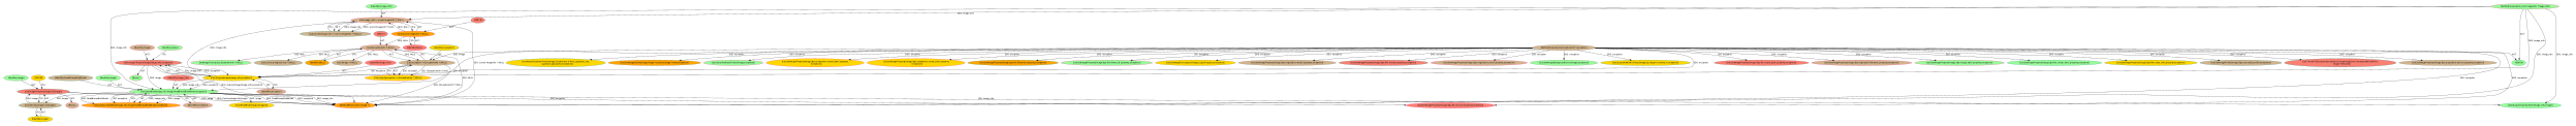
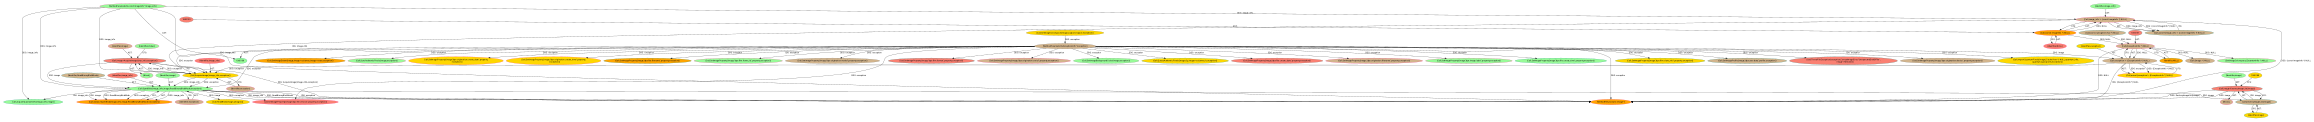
  digraph {
    fontname=Roboto
    node [color=deeppink fillcolor=tan fontname=Roboto style=filled]
    edge [fontname=Roboto]
    n1 [color=teal fillcolor=salmon label="(Call,image=DestroyImageList(image))"]
    n2 [color=teal label="(Call,DestroyImageList(image))"]
    n3 [label="(Block,)"]
    n4 [fillcolor=orange label="(MethodReturn,static Image *)"]
    n5 [color=teal fillcolor=gold label="(Identifier,image)"]
    n6 [color=gray40 fillcolor=palegreen label="(Call,OpenBlob(image_info,image,ReadBinaryBlobMode,exception))"]
    n7 [fillcolor=orange label="(Call,status=OpenBlob(image_info,image,ReadBinaryBlobMode,exception))"]
    n8 [label="(Identifier,exception)"]
    n9 [fillcolor=salmon label="(Call,SetImageProperty(image,\"dpx:file.version\",property,exception))"]
    n10 [color=gray40 fillcolor=gold label="(Call,ReadBlob(image,4,magick))"]
    n11 [color=teal fillcolor=palegreen label="(Call,AcquireQuantumInfo(image_info,image))"]
    n12 [color=gray40 fillcolor=gold label="(Call,AcquireImage(image_info,exception))"]
-   n13 [color=teal fillcolor=salmon label="(Call,image=AcquireImage(image_info,exception))"]
+   n13 [color=teal fillcolor=salmon label="(Call,image=AcquireImage(char_info,exception))"]
    n14 [label="(Identifier,exception)"]
    n15 [fillcolor=palegreen label="(Block,)"]
    n16 [label="(Call,image_info != (const ImageInfo *) NULL)"]
    n17 [fillcolor=orange label="(Call,(const ImageInfo *) NULL)"]
    n18 [color=teal label="(Call,assert(image_info != (const ImageInfo *) NULL))"]
    n19 [label="(Call,(ExceptionInfo *) NULL)"]
    n20 [fillcolor=salmon label="(Identifier,NULL)"]
    n21 [fillcolor=palegreen label="(MethodParameterIn,const ImageInfo *image_info)"]
    1000108 [color=teal fillcolor=palegreen]
    n23 [color=gray40 label="(Call,exception != (ExceptionInfo *) NULL)"]
    n24 [color=gray40 label="(Call,(Image *) NULL)"]
    n25 [fillcolor=palegreen label="(SetImageColorspace,(QuantumInfo *) NULL)"]
    n26 [color=teal label="(Call,(const unsigned char *) NULL)"]
    n27 [color=teal fillcolor=orange label="(Identifier,NULL)"]
    n28 [fillcolor=gold label="(Call,assert(exception != (ExceptionInfo *) NULL))"]
    n29 [color=gray40 label="(MethodParameterIn,ExceptionInfo *exception)"]
    n30 [color=gray40 fillcolor=salmon label="(Call,SetImageProperty(image,\"dpx:file.create_date\",property,exception))"]
    n31 [label="(Call,SetImageProperty(image,\"dpx:origination.filename\",property,exception))"]
    n32 [fillcolor=palegreen label="(Call,SetImageProperty(image,\"dpx:image.label\",property,exception))"]
    n33 [color=teal fillcolor=palegreen label="(Call,SetImageProperty(image,\"dpx:file.create_time\",property,exception))"]
    n34 [color=teal fillcolor=gold label="(Call,SetImageProperty(image,\"dpx:film.slate_info\",property,exception))"]
    n35 [color=teal label="(Call,SetImageProfile(image,\"dpx:user.data\",profile,exception))"]
    n36 [color=teal fillcolor=salmon label="(Call,ThrowFileException(exception,CorruptImageError,\"UnexpectedEndOfFile\",\n      image->filename))"]
    n37 [color=gray40 label="(Call,SetImageProperty(image,\"dpx:origination.device\",property,exception))"]
    n38 [color=teal fillcolor=gold label="(Call,ImportQuantumPixels(image,(CacheView *) NULL,quantum_info,\n      quantum_type,pixels,exception))"]
    n39 [color=gray40 fillcolor=orange label="(Call,SetImageExtent(image,image->columns,image->rows,exception))"]
    n40 [fillcolor=palegreen label="(Call,SyncAuthenticPixels(image,exception))"]
    n41 [fillcolor=gold label="(Call,SetImageProperty(image,\"dpx:origination.create_date\",property,\n    exception))"]
    n42 [fillcolor=gold label="(Call,SetImageProperty(image,\"dpx:origination.create_time\",property,\n    exception))"]
    n43 [color=teal fillcolor=orange label="(Call,SetImageProperty(image,\"dpx:file.filename\",property,exception))"]
    n44 [fillcolor=palegreen label="(Call,SetImageProperty(image,\"dpx:film.frame_id\",property,exception))"]
    n45 [color=gray40 fillcolor=gold label="(Call,SetImageColorspace(image,LogColorspace,exception))"]
    n46 [color=gray40 label="(Call,SetImageProperty(image,\"dpx:origination.model\",property,exception))"]
    n47 [color=teal fillcolor=salmon label="(Call,SetImageProperty(image,\"dpx:film.format\",property,exception))"]
    n48 [label="(Call,SetImageProperty(image,\"dpx:origination.serial\",property,exception))"]
    n49 [color=gray40 fillcolor=palegreen label="(Call,SetImageBackgroundColor(image,exception))"]
    n50 [color=teal fillcolor=gold label="(Call,QueueAuthenticPixels(image,0,y,image->columns,1,exception))"]
    n51 [color=gray40 fillcolor=palegreen label="(Identifier,image)"]
    n52 [color=teal fillcolor=gold label="(Identifier,exception)"]
    n53 [color=teal label="(Identifier,ReadBinaryBlobMode)"]
    n54 [fillcolor=salmon label="(Identifier,image_info)"]
    n55 [label="(Identifier,image)"]
    n56 [color=gray40 fillcolor=palegreen label="(Identifier,image)"]
    n57 [color=gray40 fillcolor=palegreen label="(Identifier,image_info)"]
    n58 [fillcolor=palegreen label="(Identifier,status)"]
    n59 [color=gray40 fillcolor=salmon label="(Identifier,image_info)"]
    1000188 [color=gray40 fillcolor=gold]
    1000130 [color=gray40 fillcolor=salmon]
    1000157 [color=teal fillcolor=salmon]
    n1 -> n2 [label="CFG: "]
    n1 -> n3 [label="AST: "]
    n1 -> n4 [label="DDG: DestroyImageList(image)"]
    n1 -> n4 [label="DDG: image"]
    n2 -> n1 [label="AST: "]
    n2 -> n1 [label="DDG: image"]
    n2 -> n5 [label="CFG: "]
    n5 -> n2 [label="AST: "]
    n6 -> n2 [label="DDG: image"]
    n6 -> n4 [label="DDG: exception"]
    n6 -> n4 [label="DDG: image_info"]
    n6 -> n4 [label="DDG: ReadBinaryBlobMode"]
    n6 -> n7 [label="AST: "]
    n6 -> n7 [label="DDG: image_info"]
    n6 -> n7 [label="DDG: image"]
    n6 -> n7 [label="DDG: ReadBinaryBlobMode"]
    n6 -> n7 [label="DDG: exception"]
    n6 -> n8 [label="CFG: "]
    n6 -> n9 [label="DDG: exception"]
    n6 -> n10 [label="DDG: image"]
    n6 -> n11 [label="DDG: image_info"]
    n7 -> n6 [label="CFG: "]
    n8 -> n6 [label="AST: "]
    n12 -> n6 [label="DDG: image_info"]
    n12 -> n6 [label="DDG: exception"]
    n12 -> n13 [label="AST: "]
    n12 -> n13 [label="DDG: image_info"]
    n12 -> n13 [label="DDG: exception"]
    n12 -> n14 [label="CFG: "]
    n13 -> n4 [label="DDG: AcquireImage(image_info,exception)"]
    n13 -> n6 [label="DDG: image"]
    n13 -> n12 [label="CFG: "]
    n13 -> n15 [label="AST: "]
    n14 -> n12 [label="AST: "]
    n16 -> n4 [label="DDG: (const ImageInfo *) NULL"]
    n16 -> n12 [label="DDG: image_info"]
    n16 -> n17 [label="CFG: "]
    n16 -> n18 [label="AST: "]
    n16 -> n18 [label="DDG: image_info"]
    n16 -> n18 [label="DDG: (const ImageInfo *) NULL"]
    n17 -> n16 [label="AST: "]
    n17 -> n16 [label="DDG: NULL"]
    n17 -> n19 [label="DDG: NULL"]
    n17 -> n20 [label="CFG: "]
    n18 -> n16 [label="CFG: "]
    n19 -> n4 [label="DDG: NULL"]
    n19 -> n23 [label="AST: "]
    n19 -> n23 [label="DDG: NULL"]
    n19 -> n24 [label="DDG: NULL"]
    n19 -> n25 [label="DDG: NULL"]
-   n19 -> n26 [label="DDG: NULL"]
+   n26 -> n19 [label="DDG: NULL"]
    n19 -> n27 [label="CFG: "]
    n20 -> n17 [label="AST: "]
    n21 -> n4 [label="DDG: image_info"]
    n21 -> n6 [label="DDG: image_info"]
    n21 -> n11 [label="DDG: image_info"]
    n21 -> n12 [label="DDG: image_info"]
    n21 -> n16 [label="DDG: image_info"]
    n21 -> 1000108 [label="AST: "]
    n23 -> n4 [label="DDG: (ExceptionInfo *) NULL"]
    n23 -> n12 [label="DDG: exception"]
    n23 -> n19 [label="CFG: "]
    n23 -> n28 [label="AST: "]
    n23 -> n28 [label="DDG: exception"]
    n23 -> n28 [label="DDG: (ExceptionInfo *) NULL"]
    n27 -> n19 [label="AST: "]
    n28 -> n23 [label="CFG: "]
    n29 -> n4 [label="DDG: exception"]
    n29 -> n6 [label="DDG: exception"]
    n29 -> n9 [label="DDG: exception"]
    n29 -> n12 [label="DDG: exception"]
    n29 -> 1000108 [label="AST: "]
    n29 -> n23 [label="DDG: image"]
    n29 -> n30 [label="DDG: exception"]
    n29 -> n31 [label="DDG: exception"]
    n29 -> n32 [label="DDG: exception"]
    n29 -> n33 [label="DDG: exception"]
    n29 -> n34 [label="DDG: exception"]
    n29 -> n35 [label="DDG: exception"]
    n29 -> n36 [label="DDG: exception"]
    n29 -> n37 [label="DDG: exception"]
    n29 -> n38 [label="DDG: exception"]
    n29 -> n39 [label="DDG: exception"]
    n29 -> n40 [label="DDG: exception"]
    n29 -> n41 [label="DDG: exception"]
    n29 -> n42 [label="DDG: exception"]
    n29 -> n43 [label="DDG: exception"]
    n29 -> n44 [label="DDG: exception"]
-   n29 -> n45 [label="DDG: exception"]
+   n45 -> n29 [label="DDG: exception"]
    n29 -> n46 [label="DDG: exception"]
    n29 -> n47 [label="DDG: exception"]
    n29 -> n48 [label="DDG: exception"]
    n29 -> n49 [label="DDG: exception"]
    n29 -> n50 [label="DDG: exception"]
    n51 -> n1 [label="AST: "]
    n52 -> n23 [label="AST: "]
    n53 -> n6 [label="AST: "]
    n54 -> n12 [label="AST: "]
    n55 -> n13 [label="AST: "]
    n56 -> n6 [label="AST: "]
    n57 -> n16 [label="AST: "]
    n58 -> n13 [label="CFG: "]
    n59 -> n6 [label="AST: "]
    1000188 -> n1 [label="CFG: "]
    1000130 -> n17 [label="AST: "]
    1000157 -> n19 [label="AST: "]
  }
